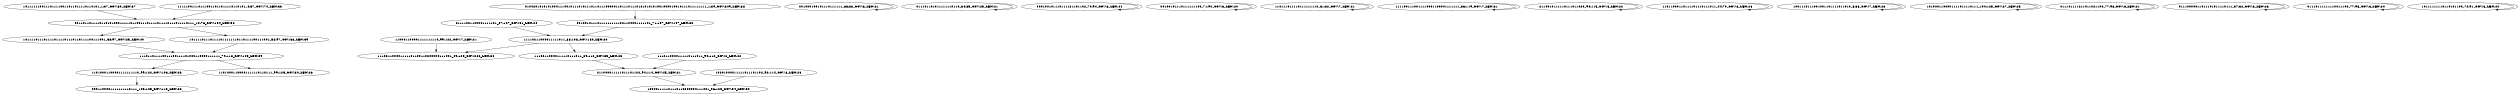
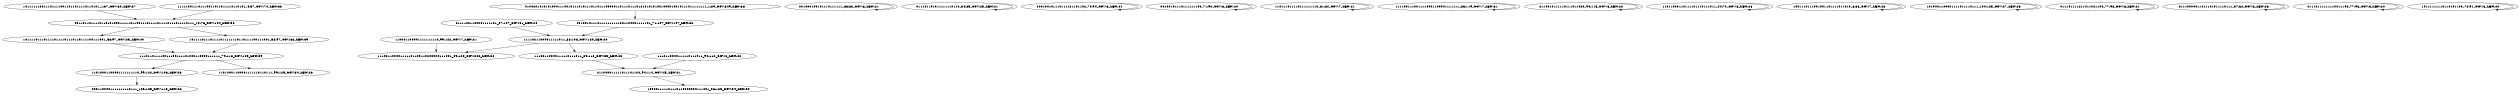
  digraph {
    "1011111100111011110011011011110110101_1-37_COV:80_LEN:37"
    "0011011011110110101000111110110011101111011110111011110111_19-76_COV:134_LEN:58"
    "1011110111011110111101110110111100111001_58-97_COV:25_LEN:40"
    "101111011101111011111110110111100111001_58-97_COV:68_LEN:39"
    "111011011110011100111101000110000111111_79-118_COV:103_LEN:39"
    "21111021100001111101_87-107_COV:31_LEN:20"
    "11110211000011111011_88-108_COV:180_LEN:20"
    "111021100001111101100110200000111001_89-125_COV:226_LEN:36"
    "11102110000111110111011_89-112_COV:35_LEN:23"
    "211000011111011101102_94-114_COV:45_LEN:21"
    "001000100101110111111_66-88_COV:6_LEN:21"
    "100001111101110110200000111001_96-125_COV:54_LEN:30"
    "011101101011111110110_64-85_COV:25_LEN:21"
    "110001100001111111110_99-122_COV:7_LEN:21"
    "000100101110111121101102_70-94_COV:6_LEN:24"
    "00100101110111111100_71-90_COV:6_LEN:20"
    "110111011110111111110_61-82_COV:7_LEN:21"
    "1111001110011110001100001111111_86-119_COV:7_LEN:31"
    "11010001100001111111110_99-122_COV:106_LEN:23"
    "0001100001111111110111_103-125_COV:113_LEN:22"
    "2110010111110111011020_94-115_COV:6_LEN:22"
    "001001011101111111111021100001111101_71-107_COV:147_LEN:36"
    "11011000110111101110111011_44-70_COV:6_LEN:26"
    "111110011101110011011011110110101_4-37_COV:74_LEN:33"
    "1001110111001001101111011010_8-36_COV:7_LEN:28"
    "1010001100001111011110111_100-125_COV:27_LEN:25"
    "11010001100001111110110111_99-125_COV:30_LEN:26"
    "011101111211011021100_77-98_COV:6_LEN:21"
    "01110000011011101011110111_37-62_COV:6_LEN:26"
    "0100201010101000111001011101011101101110000011011101110121010101001000010010111011111111_1-89_COV:309_LEN:88"
    "1112110000111110111011_90-112_COV:6_LEN:22"
    "01110111111110011100_77-96_COV:6_LEN:20"
    "10111111110110101100_72-91_COV:6_LEN:20"
-   "10201000011111011101102_92-114_COV:8_LEN:23"
    "1011111100111011110011011011110110101_1-37_COV:80_LEN:37" -> "0011011011110110101000111110110011101111011110111011110111_19-76_COV:134_LEN:58"
    "0011011011110110101000111110110011101111011110111011110111_19-76_COV:134_LEN:58" -> "1011110111011110111101110110111100111001_58-97_COV:25_LEN:40"
    "0011011011110110101000111110110011101111011110111011110111_19-76_COV:134_LEN:58" -> "101111011101111011111110110111100111001_58-97_COV:68_LEN:39"
    "1011110111011110111101110110111100111001_58-97_COV:25_LEN:40" -> "111011011110011100111101000110000111111_79-118_COV:103_LEN:39"
    "101111011101111011111110110111100111001_58-97_COV:68_LEN:39" -> "111011011110011100111101000110000111111_79-118_COV:103_LEN:39"
    "111011011110011100111101000110000111111_79-118_COV:103_LEN:39" -> "11010001100001111111110_99-122_COV:106_LEN:23"
    "111011011110011100111101000110000111111_79-118_COV:103_LEN:39" -> "11010001100001111110110111_99-125_COV:30_LEN:26"
    "21111021100001111101_87-107_COV:31_LEN:20" -> "11110211000011111011_88-108_COV:180_LEN:20"
    "11110211000011111011_88-108_COV:180_LEN:20" -> "111021100001111101100110200000111001_89-125_COV:226_LEN:36"
    "11110211000011111011_88-108_COV:180_LEN:20" -> "11102110000111110111011_89-112_COV:35_LEN:23"
    "11102110000111110111011_89-112_COV:35_LEN:23" -> "211000011111011101102_94-114_COV:45_LEN:21"
    "211000011111011101102_94-114_COV:45_LEN:21" -> "100001111101110110200000111001_96-125_COV:54_LEN:30"
    "001000100101110111111_66-88_COV:6_LEN:21" -> "001000100101110111111_66-88_COV:6_LEN:21"
    "011101101011111110110_64-85_COV:25_LEN:21" -> "011101101011111110110_64-85_COV:25_LEN:21"
    "110001100001111111110_99-122_COV:7_LEN:21" -> "111021100001111101100110200000111001_89-125_COV:226_LEN:36"
    "000100101110111121101102_70-94_COV:6_LEN:24" -> "000100101110111121101102_70-94_COV:6_LEN:24"
    "00100101110111111100_71-90_COV:6_LEN:20" -> "00100101110111111100_71-90_COV:6_LEN:20"
    "110111011110111111110_61-82_COV:7_LEN:21" -> "110111011110111111110_61-82_COV:7_LEN:21"
    "1111001110011110001100001111111_86-119_COV:7_LEN:31" -> "1111001110011110001100001111111_86-119_COV:7_LEN:31"
    "11010001100001111111110_99-122_COV:106_LEN:23" -> "0001100001111111110111_103-125_COV:113_LEN:22"
    "2110010111110111011020_94-115_COV:6_LEN:22" -> "2110010111110111011020_94-115_COV:6_LEN:22"
    "001001011101111111111021100001111101_71-107_COV:147_LEN:36" -> "11110211000011111011_88-108_COV:180_LEN:20"
    "11011000110111101110111011_44-70_COV:6_LEN:26" -> "11011000110111101110111011_44-70_COV:6_LEN:26"
    "111110011101110011011011110110101_4-37_COV:74_LEN:33" -> "0011011011110110101000111110110011101111011110111011110111_19-76_COV:134_LEN:58"
    "1001110111001001101111011010_8-36_COV:7_LEN:28" -> "1001110111001001101111011010_8-36_COV:7_LEN:28"
    "1010001100001111011110111_100-125_COV:27_LEN:25" -> "1010001100001111011110111_100-125_COV:27_LEN:25"
    "011101111211011021100_77-98_COV:6_LEN:21" -> "011101111211011021100_77-98_COV:6_LEN:21"
    "01110000011011101011110111_37-62_COV:6_LEN:26" -> "01110000011011101011110111_37-62_COV:6_LEN:26"
    "0100201010101000111001011101011101101110000011011101110121010101001000010010111011111111_1-89_COV:309_LEN:88" -> "001001011101111111111021100001111101_71-107_COV:147_LEN:36"
    "1112110000111110111011_90-112_COV:6_LEN:22" -> "211000011111011101102_94-114_COV:45_LEN:21"
    "01110111111110011100_77-96_COV:6_LEN:20" -> "01110111111110011100_77-96_COV:6_LEN:20"
    "10111111110110101100_72-91_COV:6_LEN:20" -> "10111111110110101100_72-91_COV:6_LEN:20"
-   "10201000011111011101102_92-114_COV:8_LEN:23" -> "100001111101110110200000111001_96-125_COV:54_LEN:30"
  }
